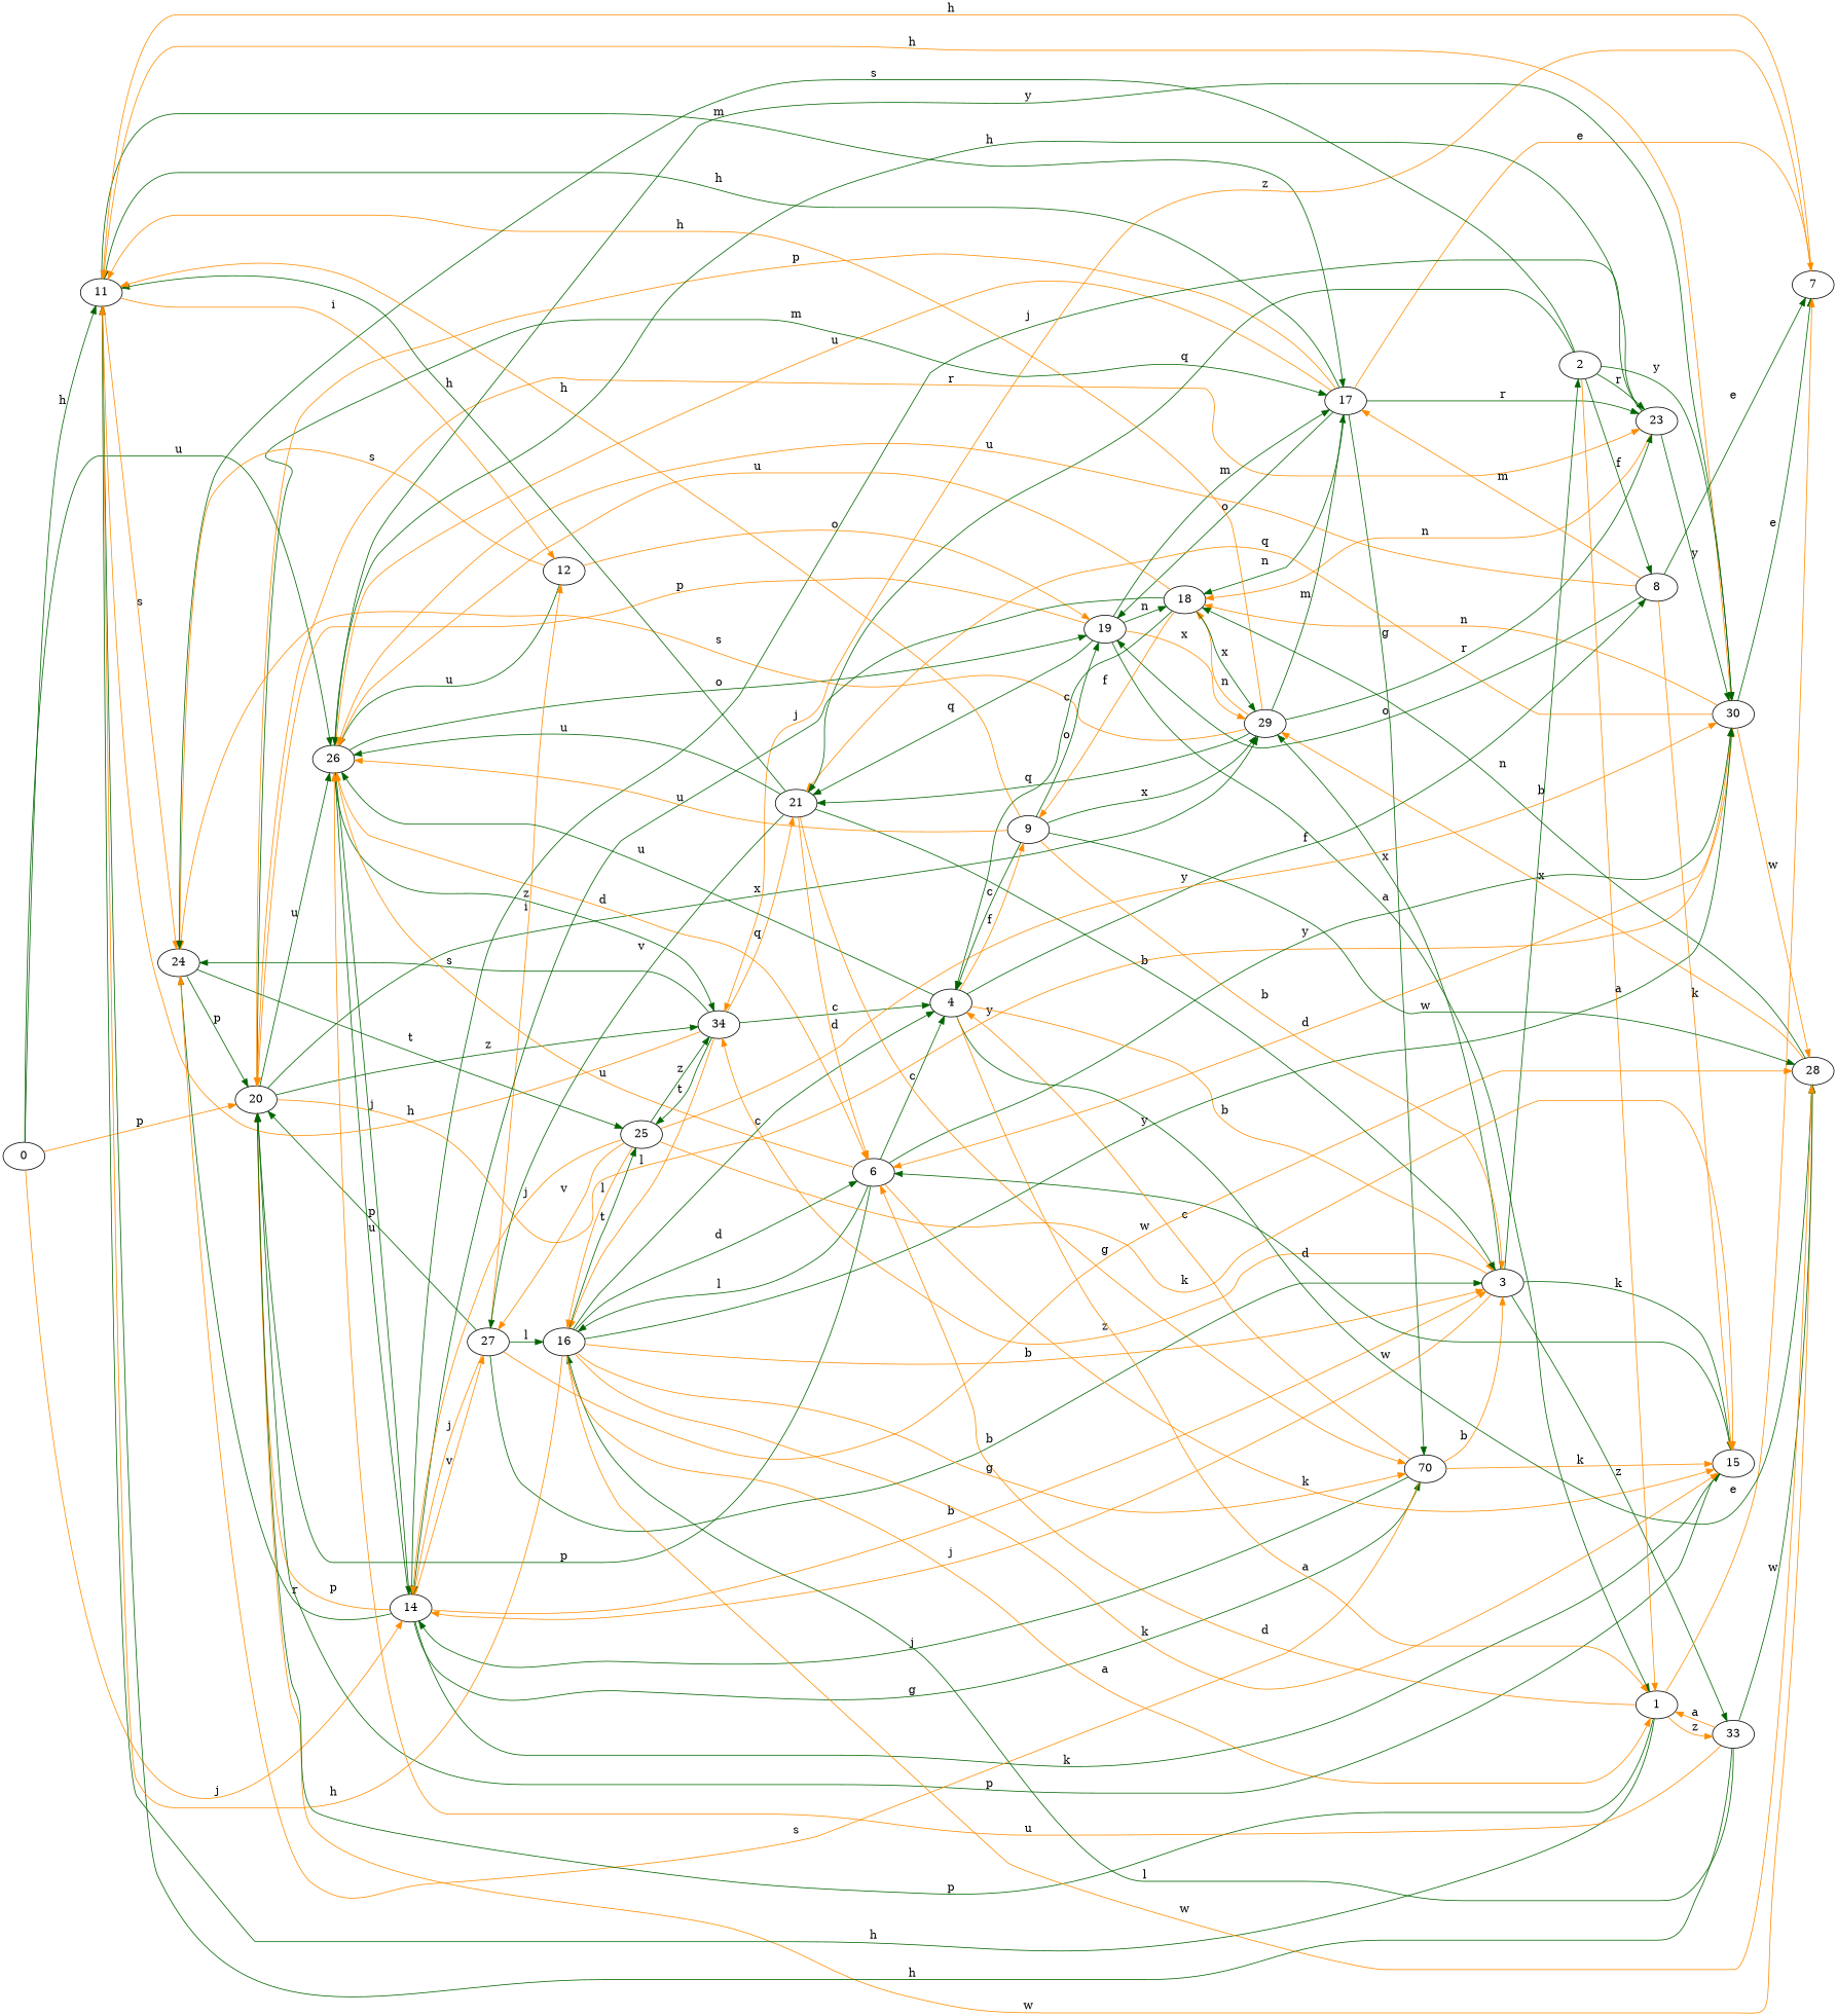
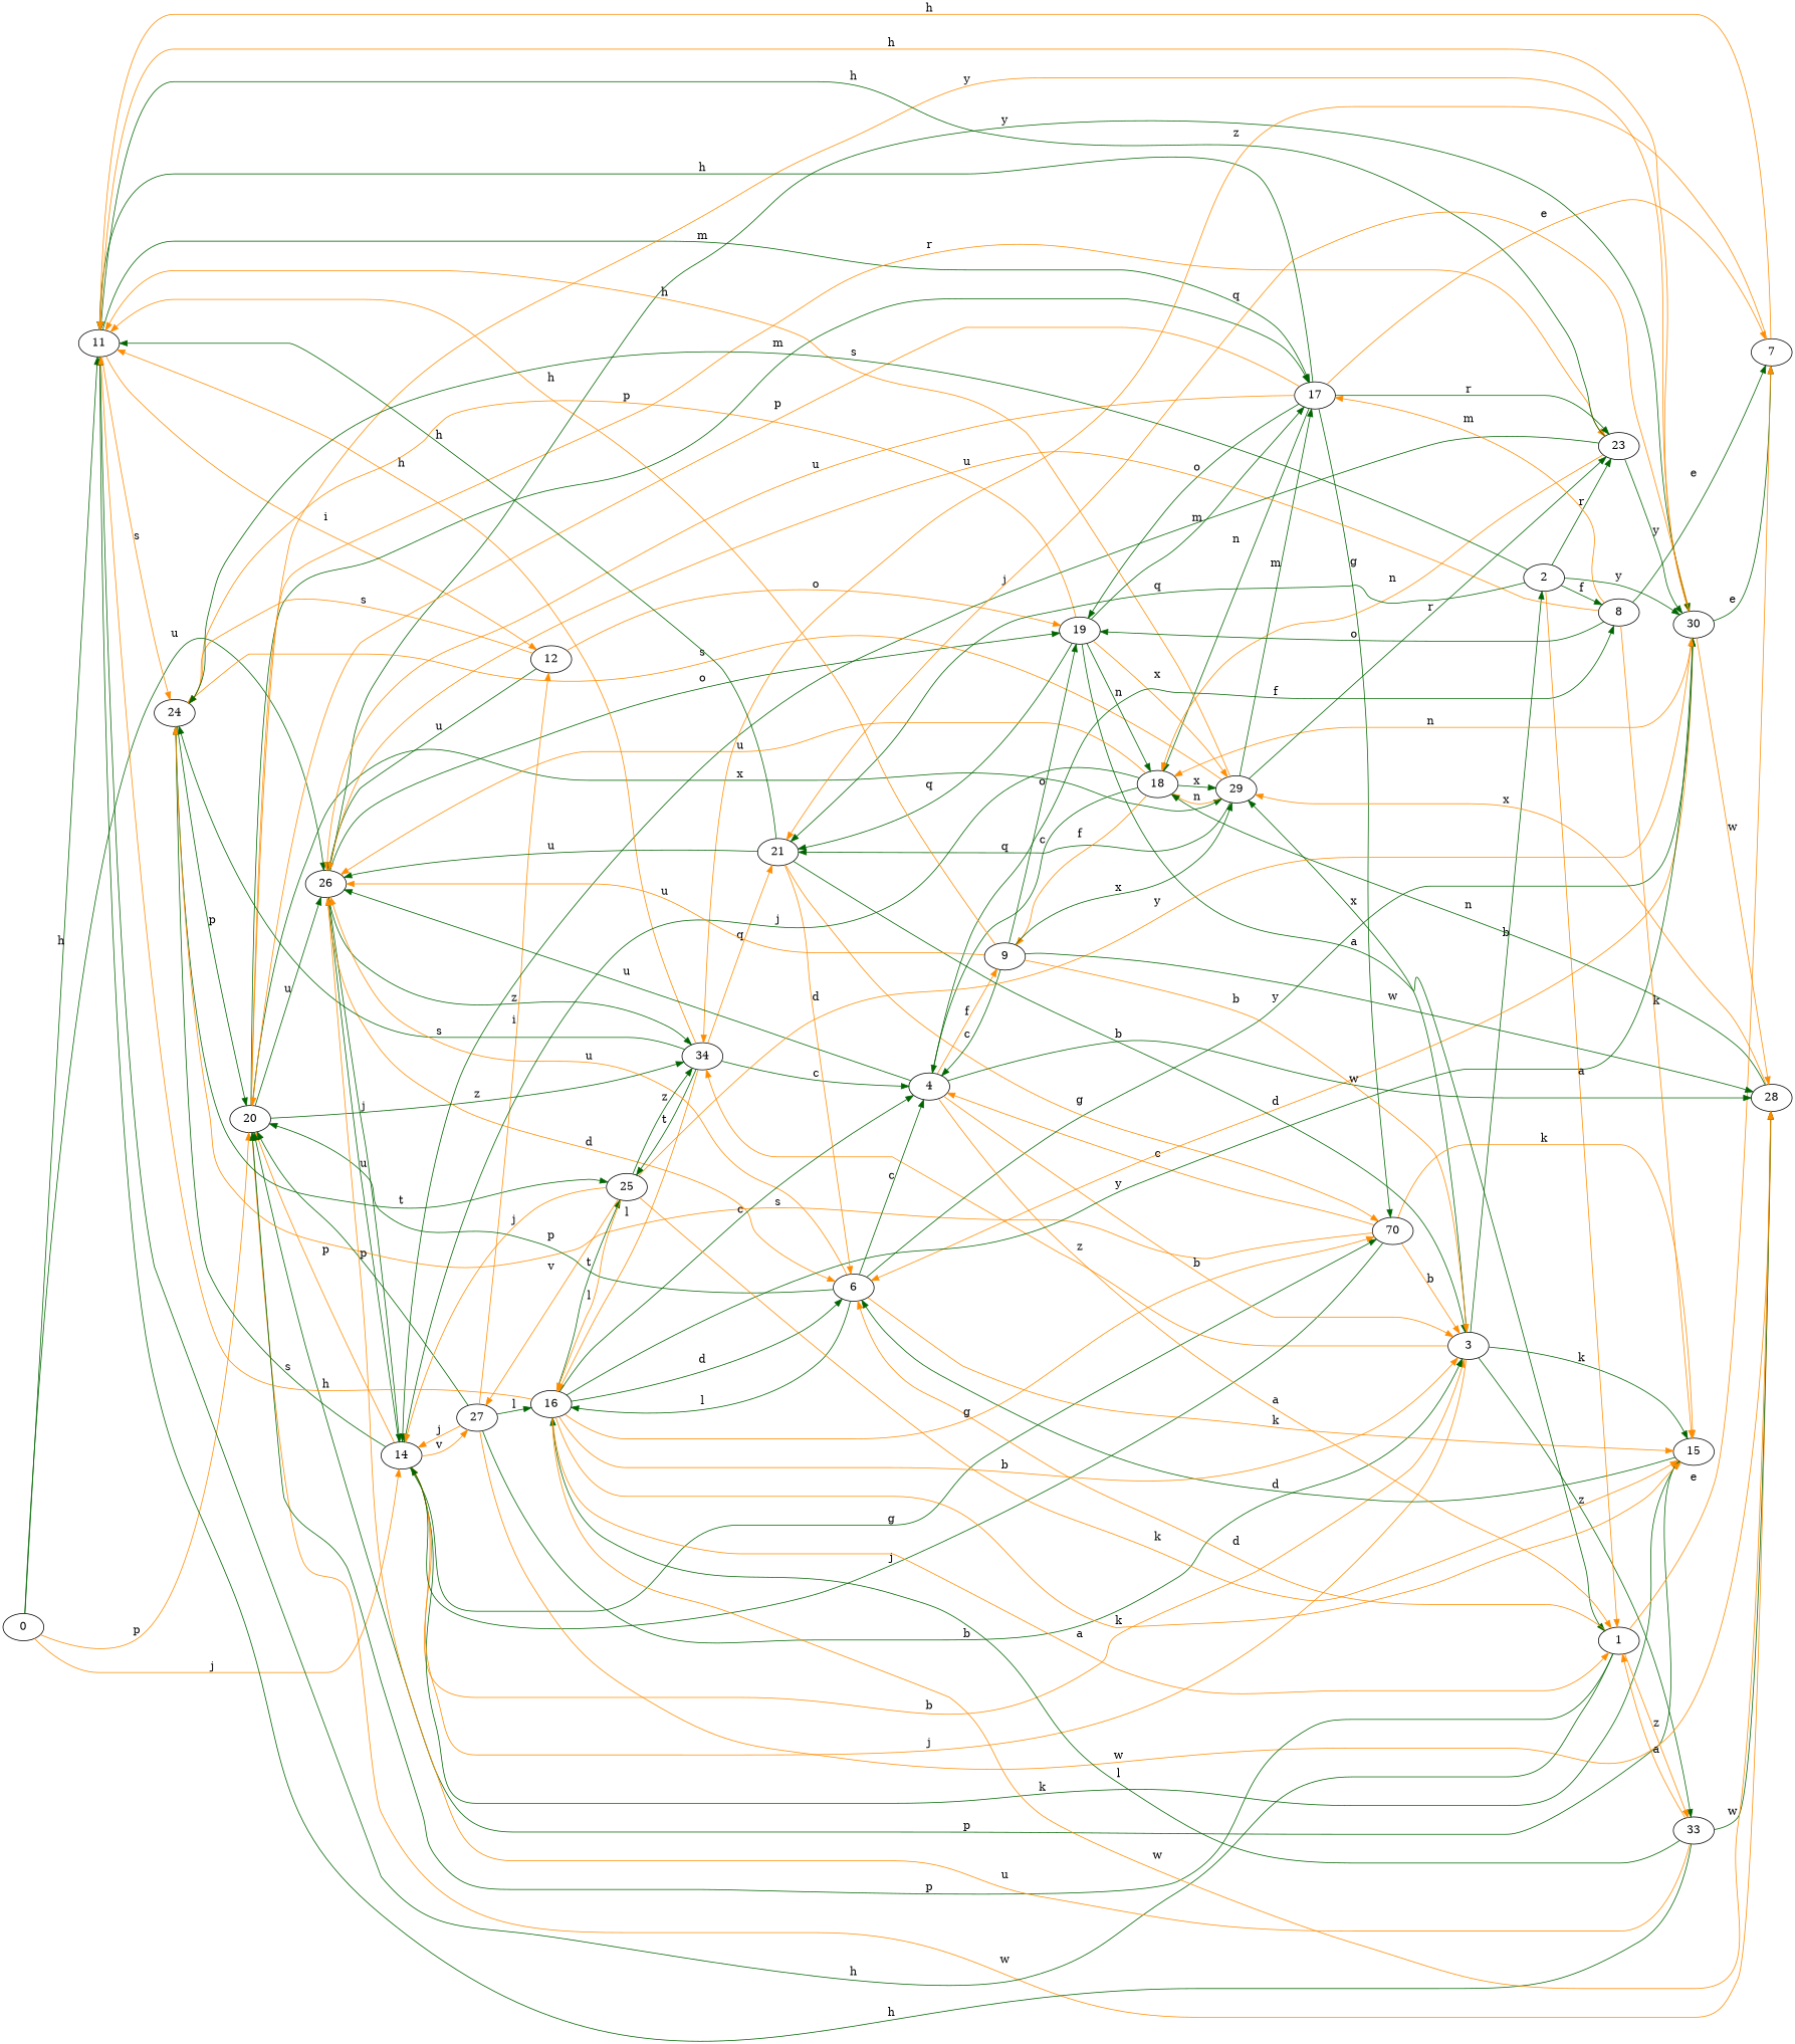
  strict digraph {
    fontname="DejaVu Serif"
    rankdir=LR
    node [fontname="DejaVu Serif"]
    edge [color=darkgreen fontname="DejaVu Serif"]
    0
    11
    14
    20
    26
    24
    17
    12
    3
    15
    n11 [label=70]
    27
    23
    30
    29
    34
    28
    6
    19
    1
    7
    33
    4
    16
    2
    8
    21
    18
    25
    9
    0 -> 11 [label=h]
    0 -> 14 [color=darkorange label=j]
    0 -> 20 [color=darkorange label=p]
    0 -> 26 [label=u]
    11 -> 24 [color=darkorange label=s]
    11 -> 17 [label=m]
    11 -> 12 [color=darkorange label=i]
    14 -> 20 [color=darkorange label=p]
    14 -> 26 [label=u]
-   14 -> 24 [label=r]
+   14 -> 24 [label=s]
    14 -> 3 [color=darkorange label=b]
    14 -> 15 [label=k]
    14 -> n11 [label=g]
    14 -> 27 [color=darkorange label=v]
    20 -> 26 [label=u]
    20 -> 17 [label=m]
    20 -> 23 [color=darkorange label=r]
    20 -> 30 [color=darkorange label=y]
    20 -> 29 [label=x]
    20 -> 34 [label=z]
    20 -> 28 [color=darkorange label=w]
    26 -> 14 [label=j]
    26 -> 30 [label=y]
    26 -> 34 [label=z]
    26 -> 6 [color=darkorange label=d]
    26 -> 19 [label=o]
    24 -> 20 [label=p]
    24 -> 25 [label=t]
    17 -> 11 [label=h]
    17 -> 20 [color=darkorange label=p]
    17 -> 26 [color=darkorange label=u]
    17 -> n11 [label=g]
    17 -> 23 [label=r]
    17 -> 19 [label=o]
    17 -> 7 [color=darkorange label=e]
    17 -> 18 [label=n]
    12 -> 26 [label=u]
    12 -> 24 [color=darkorange label=s]
    12 -> 19 [color=darkorange label=o]
    3 -> 14 [color=darkorange label=j]
    3 -> 15 [label=k]
    3 -> 29 [label=x]
    3 -> 34 [color=darkorange label=z]
    3 -> 33 [label=z]
    3 -> 2 [label=b]
    15 -> 20 [label=p]
    15 -> 6 [label=d]
    n11 -> 14 [label=j]
    n11 -> 24 [color=darkorange label=s]
    n11 -> 3 [color=darkorange label=b]
    n11 -> 15 [color=darkorange label=k]
    n11 -> 4 [color=darkorange label=c]
    27 -> 14 [color=darkorange label=j]
    27 -> 20 [label=p]
    27 -> 12 [color=darkorange label=i]
    27 -> 3 [label=b]
    27 -> 28 [color=darkorange label=w]
    27 -> 16 [label=l]
-   23 -> 26 [label=h]
+   23 -> 11 [label=h]
    23 -> 14 [label=j]
    23 -> 30 [label=y]
    23 -> 18 [color=darkorange label=n]
    30 -> 11 [color=darkorange label=h]
    30 -> 28 [color=darkorange label=w]
    30 -> 6 [color=darkorange label=d]
    30 -> 7 [label=e]
    30 -> 21 [color=darkorange label=q]
    30 -> 18 [color=darkorange label=n]
    29 -> 11 [color=darkorange label=h]
    29 -> 24 [color=darkorange label=s]
    29 -> 17 [label=m]
    29 -> 23 [label=r]
    29 -> 21 [label=q]
    29 -> 18 [color=darkorange label=n]
    34 -> 11 [color=darkorange label=h]
    34 -> 24 [label=s]
    34 -> 4 [label=c]
    34 -> 16 [color=darkorange label=l]
    34 -> 21 [color=darkorange label=q]
    34 -> 25 [label=t]
    28 -> 29 [color=darkorange label=x]
    28 -> 18 [label=n]
    6 -> 20 [label=p]
    6 -> 26 [color=darkorange label=u]
    6 -> 15 [color=darkorange label=k]
    6 -> 30 [label=y]
    6 -> 4 [label=c]
    6 -> 16 [label=l]
-   19 -> 20 [color=darkorange label=p]
+   19 -> 24 [color=darkorange label=p]
    19 -> 17 [label=m]
    19 -> 29 [color=darkorange label=x]
    19 -> 1 [label=a]
    19 -> 21 [label=q]
    19 -> 18 [label=n]
    1 -> 11 [label=h]
    1 -> 20 [label=p]
    1 -> 6 [color=darkorange label=d]
    1 -> 7 [color=darkorange label=e]
    1 -> 33 [color=darkorange label=z]
    7 -> 11 [color=darkorange label=h]
    7 -> 34 [color=darkorange label=z]
    33 -> 11 [label=h]
    33 -> 26 [color=darkorange label=u]
    33 -> 28 [label=w]
    33 -> 1 [color=darkorange label=a]
    33 -> 16 [label=l]
    4 -> 26 [label=u]
    4 -> 3 [color=darkorange label=b]
    4 -> 28 [label=w]
    4 -> 1 [color=darkorange label=a]
    4 -> 8 [label=f]
    4 -> 9 [color=darkorange label=f]
    16 -> 11 [color=darkorange label=h]
    16 -> 3 [color=darkorange label=b]
    16 -> 15 [color=darkorange label=k]
    16 -> n11 [color=darkorange label=g]
    16 -> 30 [label=y]
    16 -> 28 [color=darkorange label=w]
    16 -> 6 [label=d]
    16 -> 1 [color=darkorange label=a]
    16 -> 4 [label=c]
    16 -> 25 [label=t]
    2 -> 24 [label=s]
    2 -> 23 [label=r]
    2 -> 30 [label=y]
    2 -> 1 [color=darkorange label=a]
    2 -> 8 [label=f]
    2 -> 21 [label=q]
    8 -> 26 [color=darkorange label=u]
    8 -> 17 [color=darkorange label=m]
    8 -> 15 [color=darkorange label=k]
    8 -> 19 [label=o]
    8 -> 7 [label=e]
    21 -> 11 [label=h]
    21 -> 26 [label=u]
    21 -> 3 [label=b]
    21 -> n11 [color=darkorange label=g]
-   21 -> 27 [label=v]
    21 -> 6 [color=darkorange label=d]
    18 -> 14 [label=j]
    18 -> 26 [color=darkorange label=u]
    18 -> 29 [label=x]
    18 -> 4 [label=c]
    18 -> 9 [color=darkorange label=f]
    25 -> 14 [color=darkorange label=j]
    25 -> 15 [color=darkorange label=k]
    25 -> 27 [color=darkorange label=v]
    25 -> 30 [color=darkorange label=y]
    25 -> 34 [label=z]
    25 -> 16 [color=darkorange label=l]
    9 -> 11 [color=darkorange label=h]
    9 -> 26 [color=darkorange label=u]
    9 -> 3 [color=darkorange label=b]
    9 -> 29 [label=x]
    9 -> 28 [label=w]
    9 -> 19 [label=o]
    9 -> 4 [label=c]
  }
